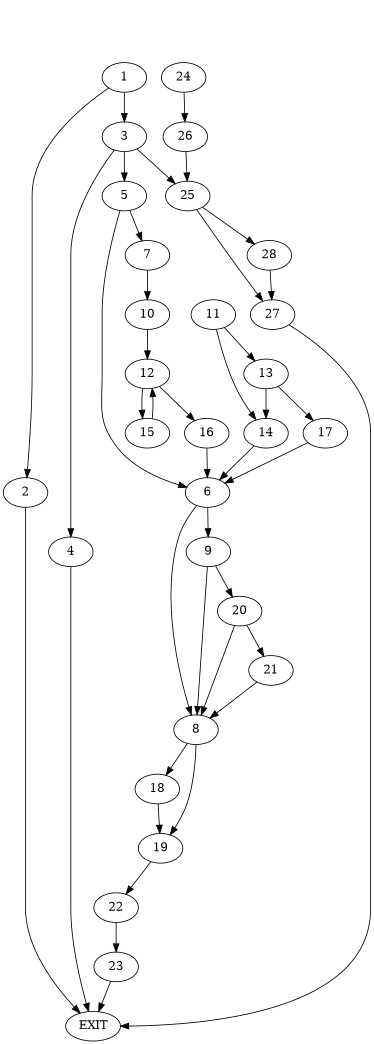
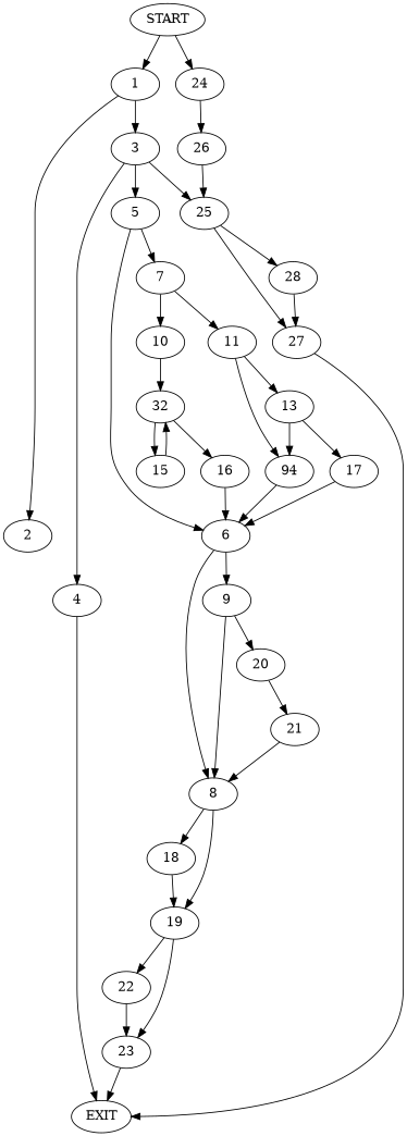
  digraph {
+   n1 [label=START]
    1
    24
    2
    3
    26
    n7 [label=EXIT]
    4
    5
    25
    6
    7
    8
    9
    10
    11
    18
    19
    20
-   12
+   12 [label=32]
    13
-   14
+   14 [label=94]
    22
    23
    21
    15
    16
    17
    27
    28
+   n1 -> 1
+   n1 -> 24
    1 -> 2
    1 -> 3
    24 -> 26
-   2 -> n7
    3 -> 4
    3 -> 5
    3 -> 25
    26 -> 25
    4 -> n7
    5 -> 6
    5 -> 7
    25 -> 27
    25 -> 28
    6 -> 8
    6 -> 9
    7 -> 10
+   7 -> 11
    8 -> 18
    8 -> 19
    9 -> 8
    9 -> 20
    10 -> 12
    11 -> 13
    11 -> 14
    18 -> 19
    19 -> 22
-   20 -> 8
+   19 -> 23
    20 -> 21
    12 -> 15
    12 -> 16
    13 -> 14
    13 -> 17
    14 -> 6
    22 -> 23
    23 -> n7
    21 -> 8
    15 -> 12
    16 -> 6
    17 -> 6
    27 -> n7
    28 -> 27
  }
